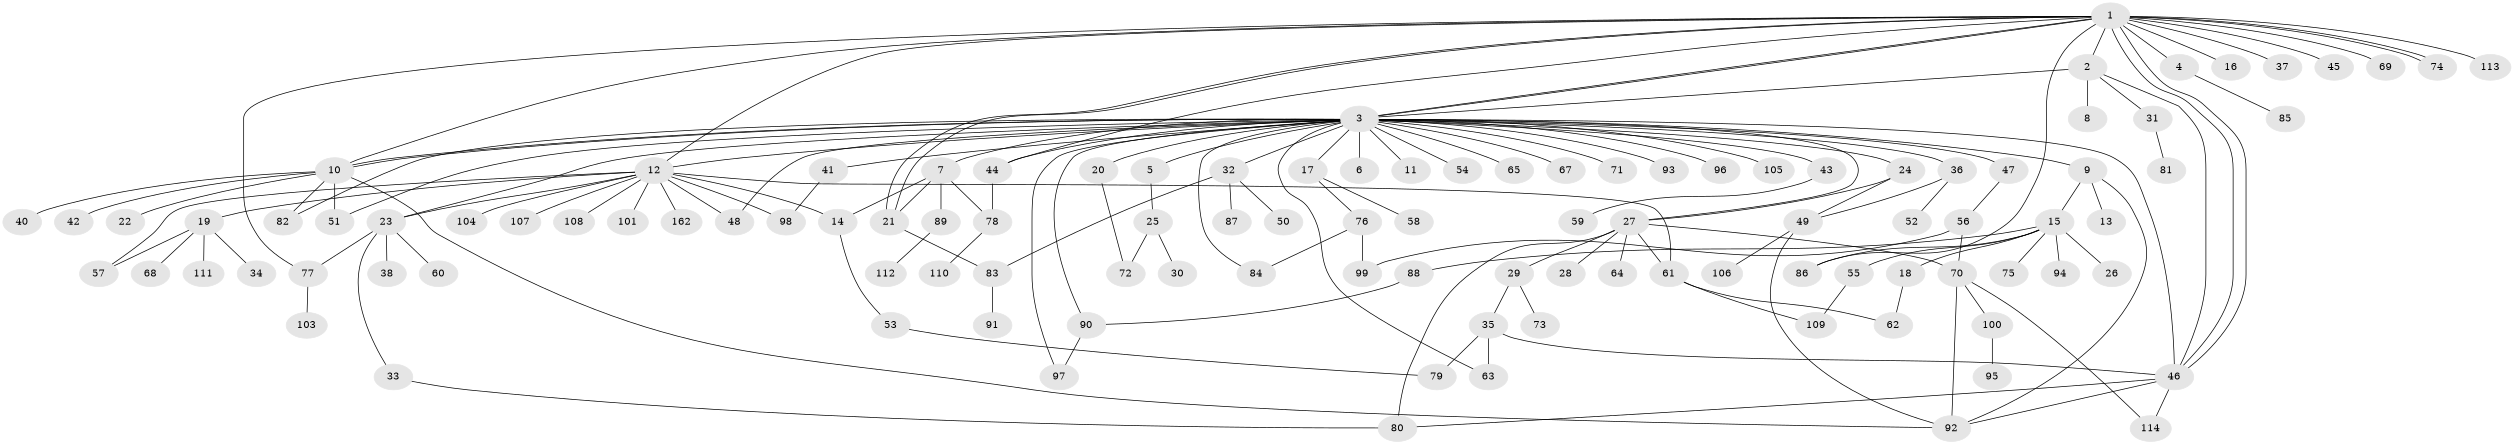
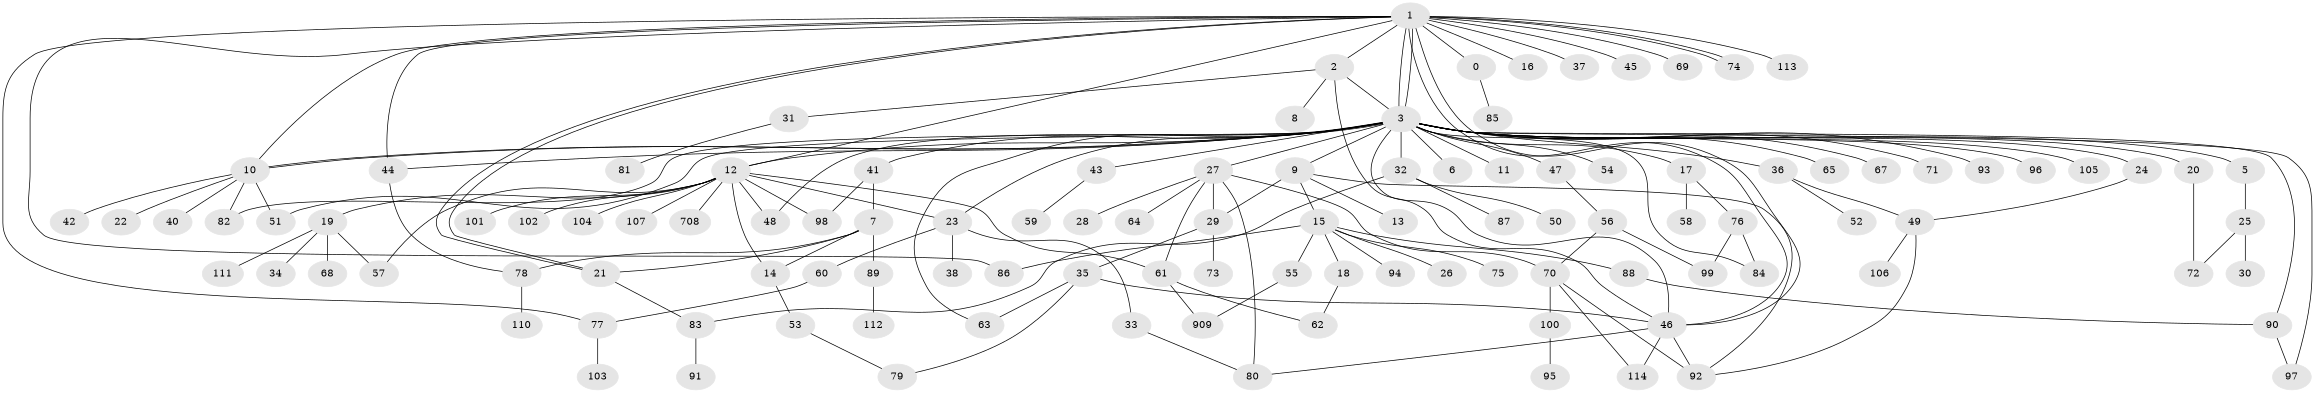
  graph {
    node [color=gray90 style=filled]
    1
    2
    3
-   4
+   4 [label=0]
    10
    12
    16
    21
    37
    44
    45
    46
    69
    74
    77
    86
    113
    8
    31
    5
    6
    7
    9
    11
    17
    20
    23
    24
    27
    32
    36
    41
    43
    47
    48
    51
    54
    63
    65
    67
    71
    82
    84
    90
    93
    96
    97
    105
    85
    92
    22
    40
    42
    14
    19
    57
    61
    98
    101
-   102 [label=162]
+   102
    104
    107
-   108
+   108 [label=708]
    83
    78
    80
    114
    103
    81
    25
    89
    13
    15
    29
    58
    76
    72
    33
    38
    60
    49
    28
    64
    70
    50
    87
    52
    59
    56
    30
    53
    110
    112
    18
    26
    55
    75
    88
    94
    35
    73
    34
    68
    111
    62
-   109
+   109 [label=909]
    79
    99
    91
    106
    100
    95
    1 -- 2
    1 -- 3
    1 -- 3
    1 -- 4
    1 -- 10
    1 -- 12
    1 -- 16
    1 -- 21
    1 -- 21
    1 -- 37
    1 -- 44
    1 -- 45
    1 -- 46
    1 -- 46
    1 -- 69
    1 -- 74
    1 -- 74
    1 -- 77
    1 -- 86
    1 -- 113
    2 -- 3
    2 -- 46
    2 -- 8
    2 -- 31
    3 -- 10
    3 -- 10
    3 -- 12
    3 -- 44
    3 -- 46
    3 -- 5
    3 -- 6
-   3 -- 7
+   41 -- 7
    3 -- 9
    3 -- 11
    3 -- 17
    3 -- 20
    3 -- 23
    3 -- 24
    3 -- 27
    3 -- 32
    3 -- 36
    3 -- 41
    3 -- 43
    3 -- 47
    3 -- 48
    3 -- 51
    3 -- 54
    3 -- 63
    3 -- 65
    3 -- 67
    3 -- 71
    3 -- 82
    3 -- 84
    3 -- 90
    3 -- 93
    3 -- 96
    3 -- 97
    3 -- 105
    4 -- 85
    10 -- 51
    10 -- 82
-   10 -- 92
    10 -- 22
    10 -- 40
    10 -- 42
    12 -- 23
    12 -- 48
    12 -- 14
    12 -- 19
    12 -- 57
    12 -- 61
    12 -- 98
    12 -- 101
    12 -- 102
    12 -- 104
    12 -- 107
    12 -- 108
    21 -- 83
    44 -- 78
    46 -- 92
    46 -- 80
    46 -- 114
    77 -- 103
    31 -- 81
    5 -- 25
    7 -- 21
    7 -- 14
    7 -- 78
    7 -- 89
    9 -- 92
    9 -- 13
    9 -- 15
+   9 -- 29
    17 -- 58
    17 -- 76
    20 -- 72
-   23 -- 77
+   60 -- 77
    23 -- 33
    23 -- 38
    23 -- 60
-   24 -- 27
    24 -- 49
    27 -- 61
    27 -- 80
    27 -- 29
    27 -- 28
    27 -- 64
    27 -- 70
    32 -- 83
    32 -- 50
    32 -- 87
    36 -- 49
    36 -- 52
    41 -- 98
    43 -- 59
    47 -- 56
    90 -- 97
    14 -- 53
    19 -- 57
    19 -- 34
    19 -- 68
    19 -- 111
    61 -- 62
    61 -- 109
    83 -- 91
    78 -- 110
    25 -- 72
    25 -- 30
    89 -- 112
    15 -- 86
    15 -- 18
    15 -- 26
    15 -- 55
    15 -- 75
    15 -- 88
    15 -- 94
    29 -- 35
    29 -- 73
    76 -- 84
    76 -- 99
    33 -- 80
    49 -- 92
    49 -- 106
    70 -- 92
    70 -- 114
    70 -- 100
    56 -- 70
    56 -- 99
    53 -- 79
    18 -- 62
    55 -- 109
    88 -- 90
    35 -- 46
    35 -- 63
    35 -- 79
    100 -- 95
  }
